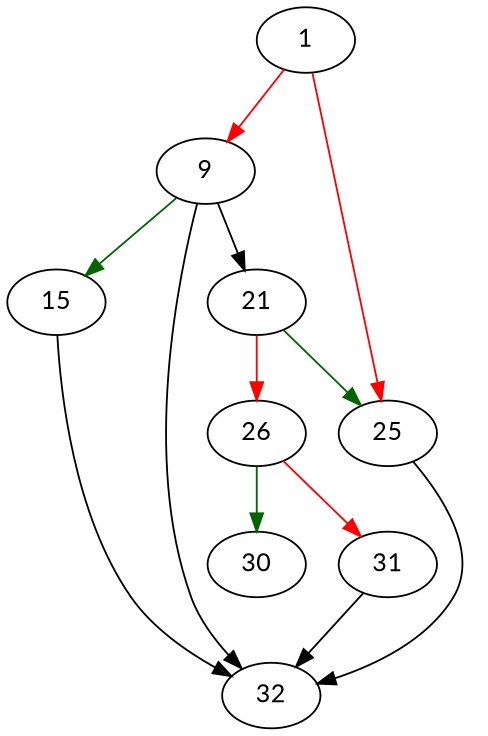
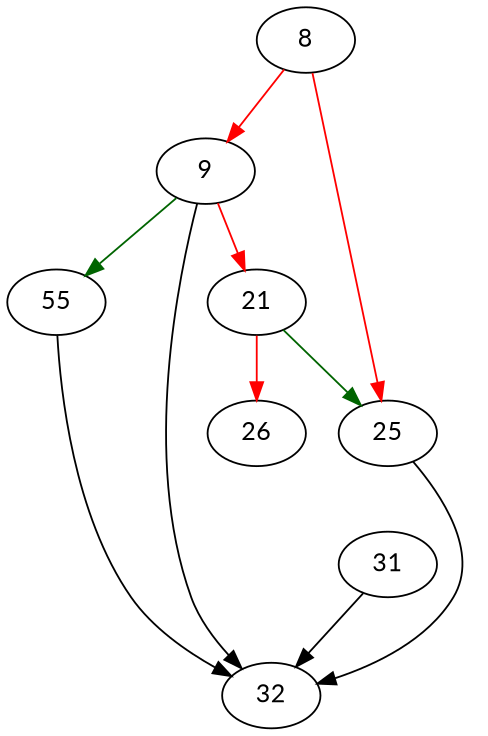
  strict digraph {
    fontname=Lato
    node [fontname=Lato]
    edge [color=red fontname=Lato]
-   1 [entry=true]
+   1 [entry=true label=8]
    9
    25
    21
-   15
+   15 [label=55]
    32
    26
-   30
    31
    1 -> 9 [cond=true]
    1 -> 25 [cond=false]
-   9 -> 21 [color=black cond=false]
+   9 -> 21 [cond=false]
    9 -> 15 [color=darkgreen cond=true]
    9 -> 32 [color=""]
    25 -> 32 [color=""]
    21 -> 25 [color=darkgreen cond=true]
    21 -> 26 [cond=false]
    15 -> 32 [color=""]
-   26 -> 30 [color=darkgreen cond=true]
-   26 -> 31 [cond=false]
    31 -> 32 [color=""]
  }
